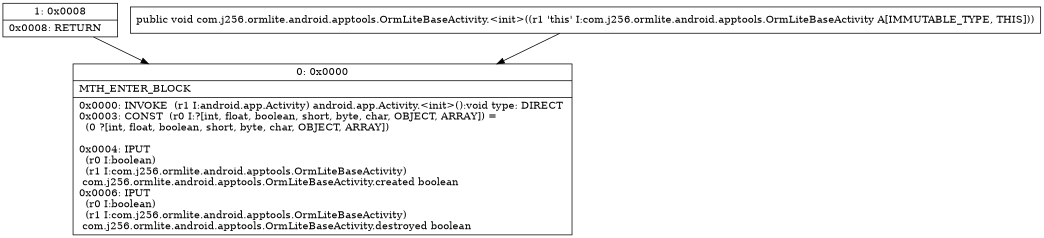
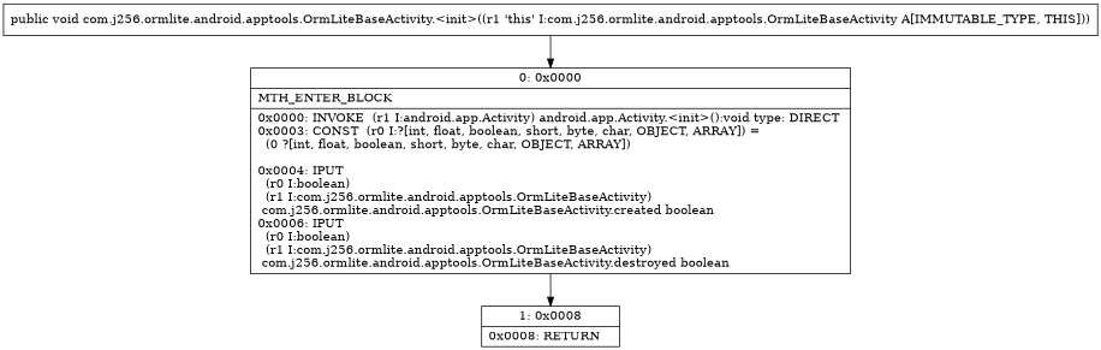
  digraph {
    node [shape=record]
    n1 [label="{0\:\ 0x0000|MTH_ENTER_BLOCK\l|0x0000: INVOKE  (r1 I:android.app.Activity) android.app.Activity.\<init\>():void type: DIRECT \l0x0003: CONST  (r0 I:?[int, float, boolean, short, byte, char, OBJECT, ARRAY]) = \l  (0 ?[int, float, boolean, short, byte, char, OBJECT, ARRAY])\l \l0x0004: IPUT  \l  (r0 I:boolean)\l  (r1 I:com.j256.ormlite.android.apptools.OrmLiteBaseActivity)\l com.j256.ormlite.android.apptools.OrmLiteBaseActivity.created boolean \l0x0006: IPUT  \l  (r0 I:boolean)\l  (r1 I:com.j256.ormlite.android.apptools.OrmLiteBaseActivity)\l com.j256.ormlite.android.apptools.OrmLiteBaseActivity.destroyed boolean \l}"]
    n2 [label="{1\:\ 0x0008|0x0008: RETURN   \l}"]
    n3 [label="{public void com.j256.ormlite.android.apptools.OrmLiteBaseActivity.\<init\>((r1 'this' I:com.j256.ormlite.android.apptools.OrmLiteBaseActivity A[IMMUTABLE_TYPE, THIS])) }"]
-   n2 -> n1
+   n1 -> n2
    n3 -> n1
  }
